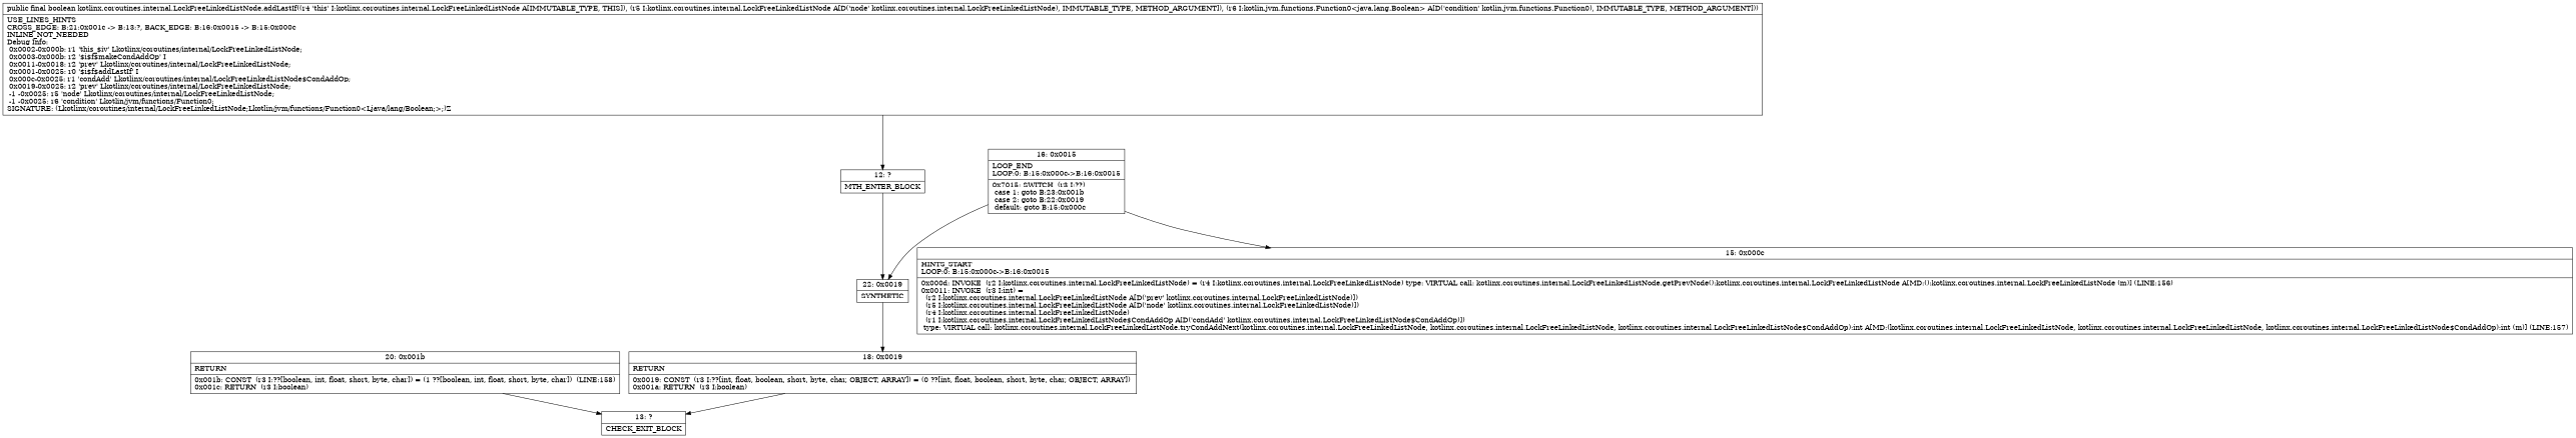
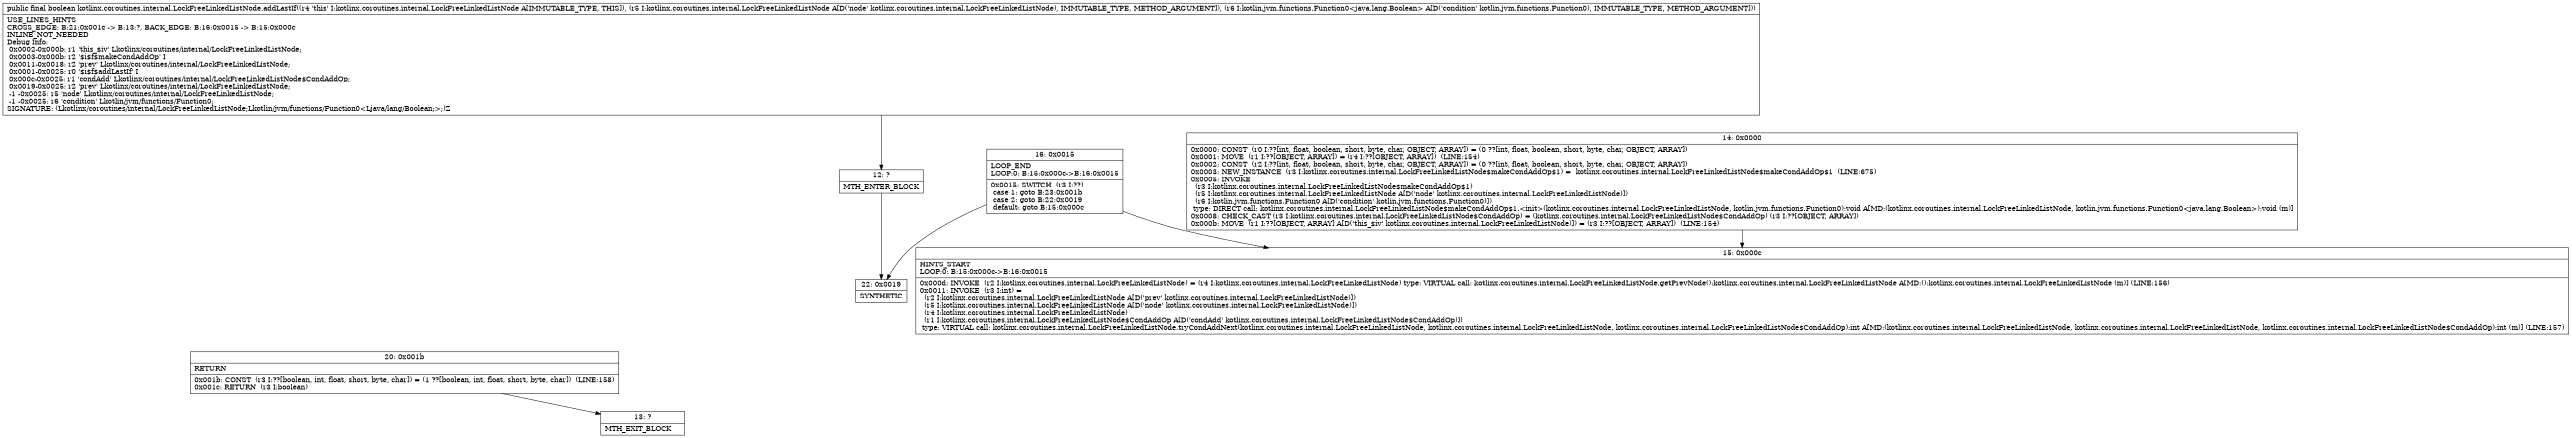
  digraph {
    node [shape=record]
    n1 [label="{12\:\ ?|MTH_ENTER_BLOCK\l}"]
    n2 [label="{22\:\ 0x0019|SYNTHETIC\l}"]
+   n3 [label="{14\:\ 0x0000|0x0000: CONST  (r0 I:??[int, float, boolean, short, byte, char, OBJECT, ARRAY]) = (0 ??[int, float, boolean, short, byte, char, OBJECT, ARRAY]) \l0x0001: MOVE  (r1 I:??[OBJECT, ARRAY]) = (r4 I:??[OBJECT, ARRAY])  (LINE:154)\l0x0002: CONST  (r2 I:??[int, float, boolean, short, byte, char, OBJECT, ARRAY]) = (0 ??[int, float, boolean, short, byte, char, OBJECT, ARRAY]) \l0x0003: NEW_INSTANCE  (r3 I:kotlinx.coroutines.internal.LockFreeLinkedListNode$makeCondAddOp$1) =  kotlinx.coroutines.internal.LockFreeLinkedListNode$makeCondAddOp$1  (LINE:675)\l0x0005: INVOKE  \l  (r3 I:kotlinx.coroutines.internal.LockFreeLinkedListNode$makeCondAddOp$1)\l  (r5 I:kotlinx.coroutines.internal.LockFreeLinkedListNode A[D('node' kotlinx.coroutines.internal.LockFreeLinkedListNode)])\l  (r6 I:kotlin.jvm.functions.Function0 A[D('condition' kotlin.jvm.functions.Function0)])\l type: DIRECT call: kotlinx.coroutines.internal.LockFreeLinkedListNode$makeCondAddOp$1.\<init\>(kotlinx.coroutines.internal.LockFreeLinkedListNode, kotlin.jvm.functions.Function0):void A[MD:(kotlinx.coroutines.internal.LockFreeLinkedListNode, kotlin.jvm.functions.Function0\<java.lang.Boolean\>):void (m)]\l0x0008: CHECK_CAST (r3 I:kotlinx.coroutines.internal.LockFreeLinkedListNode$CondAddOp) = (kotlinx.coroutines.internal.LockFreeLinkedListNode$CondAddOp) (r3 I:??[OBJECT, ARRAY]) \l0x000b: MOVE  (r1 I:??[OBJECT, ARRAY] A[D('this_$iv' kotlinx.coroutines.internal.LockFreeLinkedListNode)]) = (r3 I:??[OBJECT, ARRAY])  (LINE:154)\l}"]
    n4 [label="{15\:\ 0x000c|HINTS_START\lLOOP:0: B:15:0x000c\-\>B:16:0x0015\l|0x000d: INVOKE  (r2 I:kotlinx.coroutines.internal.LockFreeLinkedListNode) = (r4 I:kotlinx.coroutines.internal.LockFreeLinkedListNode) type: VIRTUAL call: kotlinx.coroutines.internal.LockFreeLinkedListNode.getPrevNode():kotlinx.coroutines.internal.LockFreeLinkedListNode A[MD:():kotlinx.coroutines.internal.LockFreeLinkedListNode (m)] (LINE:156)\l0x0011: INVOKE  (r3 I:int) = \l  (r2 I:kotlinx.coroutines.internal.LockFreeLinkedListNode A[D('prev' kotlinx.coroutines.internal.LockFreeLinkedListNode)])\l  (r5 I:kotlinx.coroutines.internal.LockFreeLinkedListNode A[D('node' kotlinx.coroutines.internal.LockFreeLinkedListNode)])\l  (r4 I:kotlinx.coroutines.internal.LockFreeLinkedListNode)\l  (r1 I:kotlinx.coroutines.internal.LockFreeLinkedListNode$CondAddOp A[D('condAdd' kotlinx.coroutines.internal.LockFreeLinkedListNode$CondAddOp)])\l type: VIRTUAL call: kotlinx.coroutines.internal.LockFreeLinkedListNode.tryCondAddNext(kotlinx.coroutines.internal.LockFreeLinkedListNode, kotlinx.coroutines.internal.LockFreeLinkedListNode, kotlinx.coroutines.internal.LockFreeLinkedListNode$CondAddOp):int A[MD:(kotlinx.coroutines.internal.LockFreeLinkedListNode, kotlinx.coroutines.internal.LockFreeLinkedListNode, kotlinx.coroutines.internal.LockFreeLinkedListNode$CondAddOp):int (m)] (LINE:157)\l}"]
-   n5 [label="{16\:\ 0x0015|LOOP_END\lLOOP:0: B:15:0x000c\-\>B:16:0x0015\l|0x7015: SWITCH  (r3 I:??)\l case 1: goto B:23:0x001b\l case 2: goto B:22:0x0019\l default: goto B:15:0x000c \l}"]
-   n6 [label="{18\:\ 0x0019|RETURN\l|0x0019: CONST  (r3 I:??[int, float, boolean, short, byte, char, OBJECT, ARRAY]) = (0 ??[int, float, boolean, short, byte, char, OBJECT, ARRAY]) \l0x001a: RETURN  (r3 I:boolean) \l}"]
-   n7 [label="{13\:\ ?|CHECK_EXIT_BLOCK\l}"]
+   n5 [label="{16\:\ 0x0015|LOOP_END\lLOOP:0: B:15:0x000c\-\>B:16:0x0015\l|0x0015: SWITCH  (r3 I:??)\l case 1: goto B:23:0x001b\l case 2: goto B:22:0x0019\l default: goto B:15:0x000c \l}"]
+   n7 [label="{13\:\ ?|MTH_EXIT_BLOCK\l}"]
    n8 [label="{20\:\ 0x001b|RETURN\l|0x001b: CONST  (r3 I:??[boolean, int, float, short, byte, char]) = (1 ??[boolean, int, float, short, byte, char])  (LINE:158)\l0x001c: RETURN  (r3 I:boolean) \l}"]
    n9 [label="{public final boolean kotlinx.coroutines.internal.LockFreeLinkedListNode.addLastIf((r4 'this' I:kotlinx.coroutines.internal.LockFreeLinkedListNode A[IMMUTABLE_TYPE, THIS]), (r5 I:kotlinx.coroutines.internal.LockFreeLinkedListNode A[D('node' kotlinx.coroutines.internal.LockFreeLinkedListNode), IMMUTABLE_TYPE, METHOD_ARGUMENT]), (r6 I:kotlin.jvm.functions.Function0\<java.lang.Boolean\> A[D('condition' kotlin.jvm.functions.Function0), IMMUTABLE_TYPE, METHOD_ARGUMENT]))  | USE_LINES_HINTS\lCROSS_EDGE: B:21:0x001c \-\> B:13:?, BACK_EDGE: B:16:0x0015 \-\> B:15:0x000c\lINLINE_NOT_NEEDED\lDebug Info:\l  0x0002\-0x000b: r1 'this_$iv' Lkotlinx\/coroutines\/internal\/LockFreeLinkedListNode;\l  0x0003\-0x000b: r2 '$i$f$makeCondAddOp' I\l  0x0011\-0x0018: r2 'prev' Lkotlinx\/coroutines\/internal\/LockFreeLinkedListNode;\l  0x0001\-0x0025: r0 '$i$f$addLastIf' I\l  0x000c\-0x0025: r1 'condAdd' Lkotlinx\/coroutines\/internal\/LockFreeLinkedListNode$CondAddOp;\l  0x0019\-0x0025: r2 'prev' Lkotlinx\/coroutines\/internal\/LockFreeLinkedListNode;\l  \-1 \-0x0025: r5 'node' Lkotlinx\/coroutines\/internal\/LockFreeLinkedListNode;\l  \-1 \-0x0025: r6 'condition' Lkotlin\/jvm\/functions\/Function0;\lSIGNATURE: (Lkotlinx\/coroutines\/internal\/LockFreeLinkedListNode;Lkotlin\/jvm\/functions\/Function0\<Ljava\/lang\/Boolean;\>;)Z\l}"]
    n1 -> n2
-   n2 -> n6
+   n3 -> n4
    n5 -> n2
    n5 -> n4
-   n6 -> n7
    n8 -> n7
    n9 -> n1
  }
